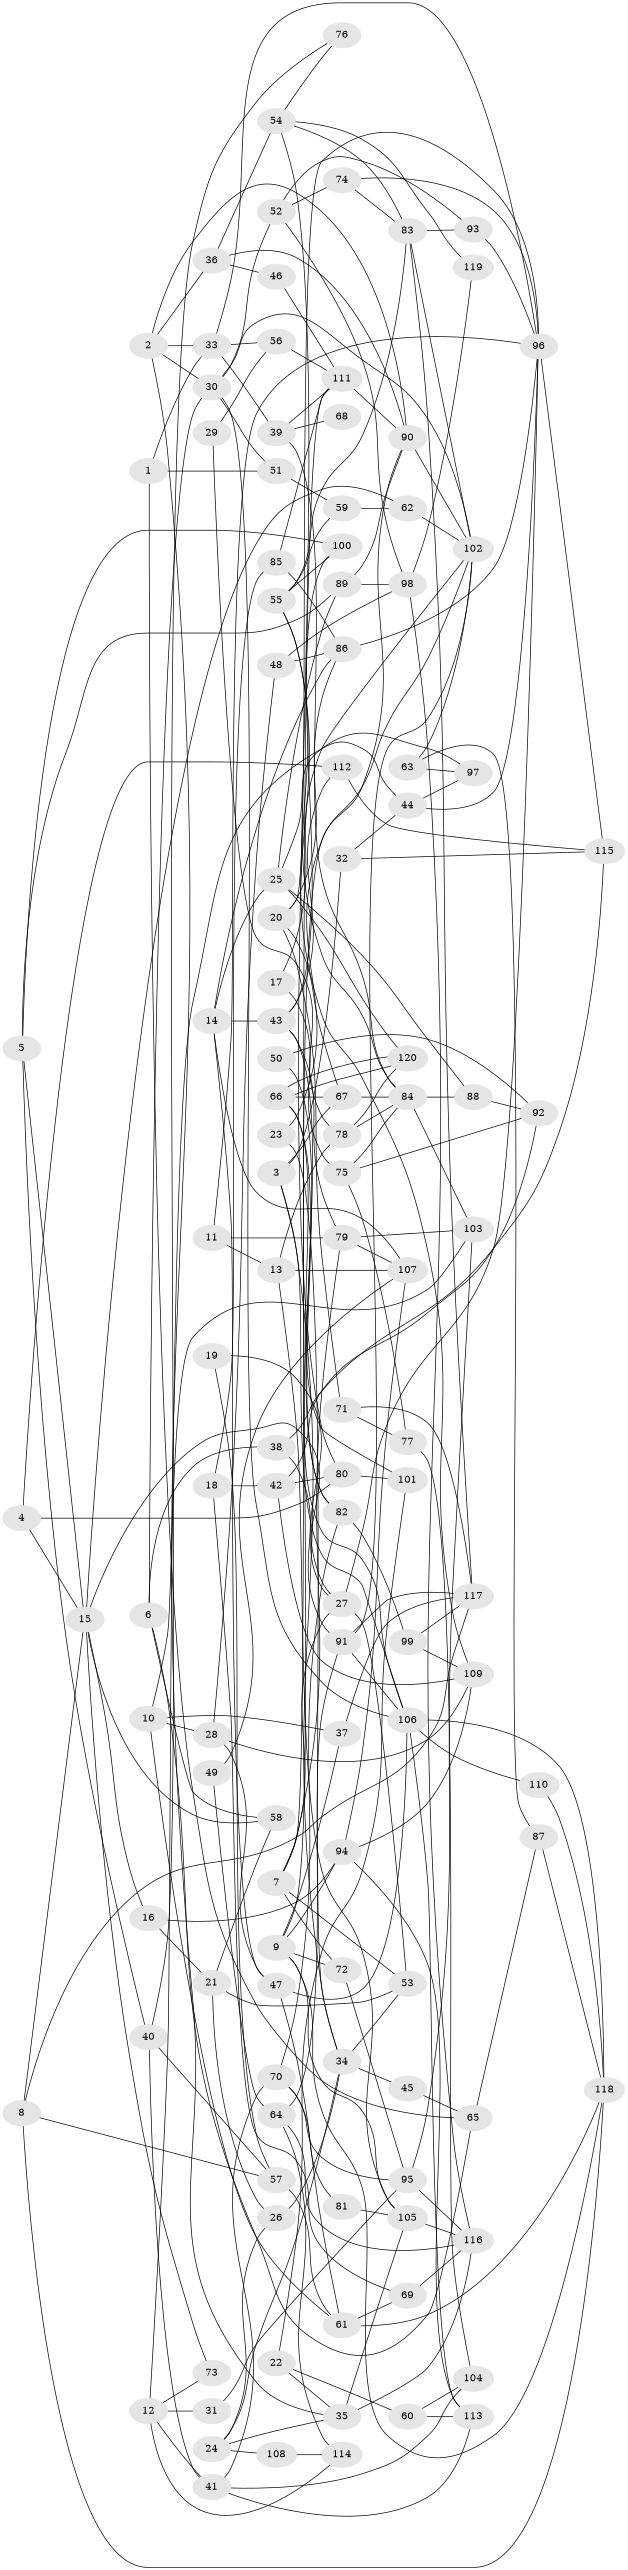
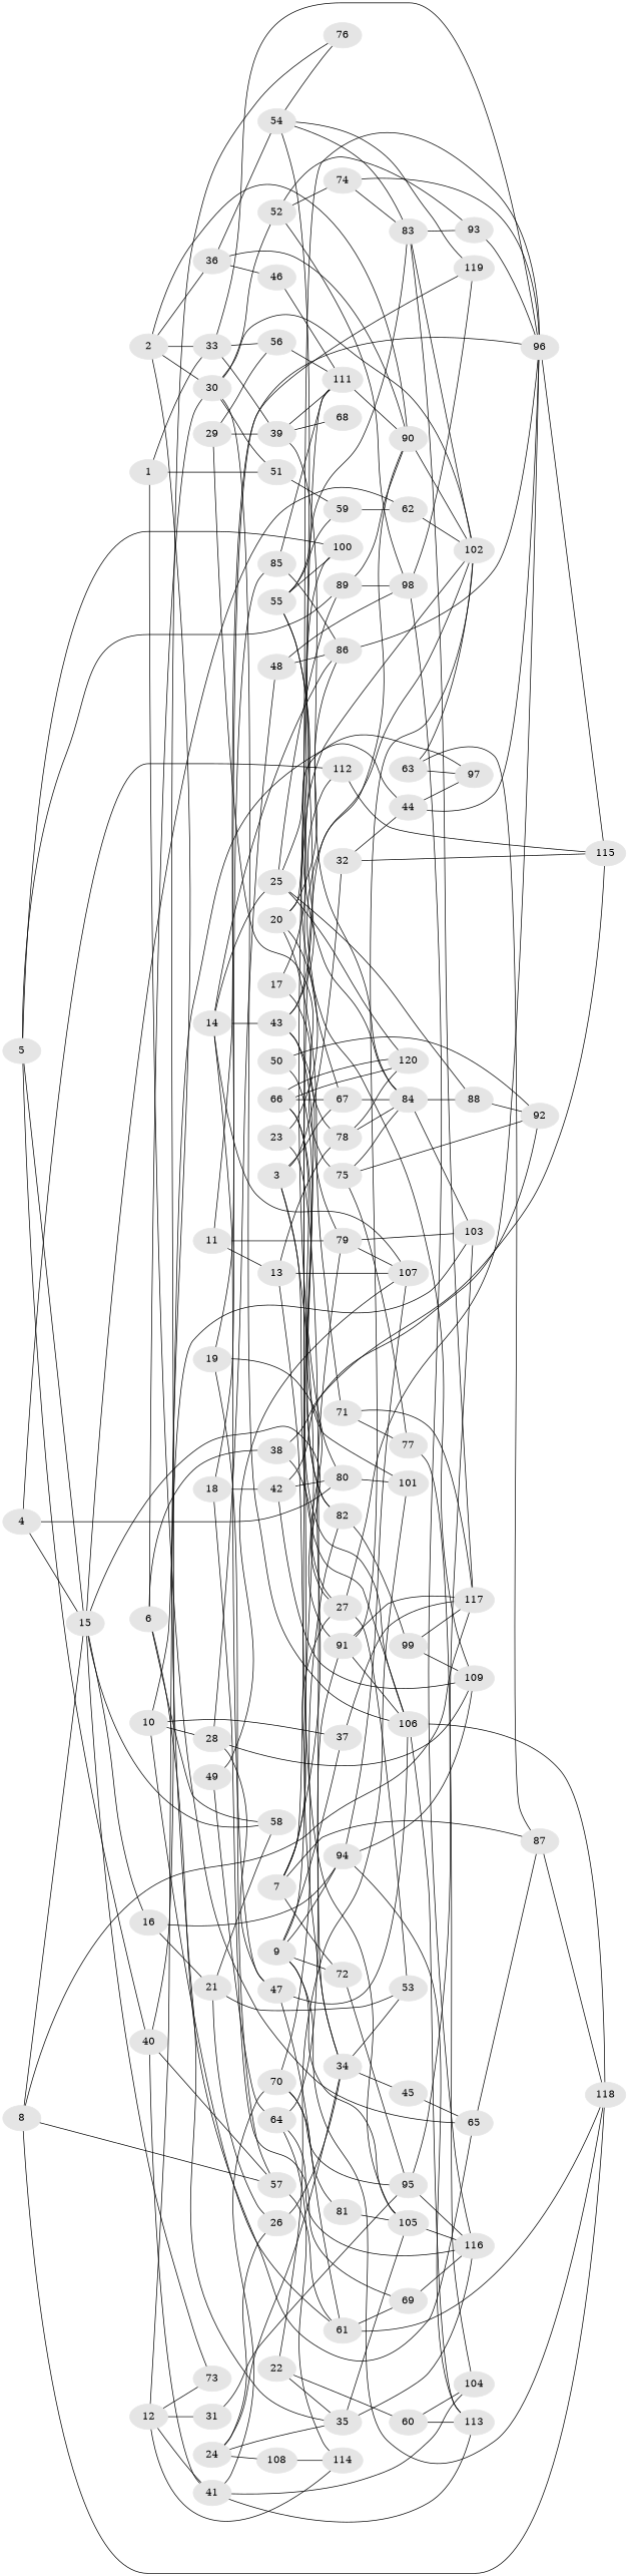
  graph {
    rankdir=LR
    node [color=gray90 style=filled]
    1
    33
    51
    65
    96
    39
    56
    59
    87
    2
    30
    35
    36
    90
    106
    102
    52
    105
    116
    46
    54
    3
    32
    34
    67
    44
    115
    53
    45
    84
    118
    113
-   110
    4
    15
    80
    112
    58
    27
    73
    16
    62
    101
    5
    40
    89
    100
    57
    41
    76
    98
    6
    38
    91
    7
    72
    79
    111
    95
    103
    107
    8
    117
    61
    9
    37
    94
    109
    10
    28
    47
    48
    69
    11
    13
    78
    12
    31
    114
    70
    104
    97
    120
    14
    25
    43
    86
    88
    82
    21
    26
    17
    75
    77
    92
    18
    42
    85
    19
    119
    20
    71
    22
    60
    23
    24
    108
    29
    68
    74
    93
    83
    81
    99
    49
    64
    50
    55
    63
    66
    1 -- 33
    1 -- 51
    1 -- 65
    33 -- 96
    33 -- 39
    33 -- 56
    51 -- 59
    65 -- 87
    96 -- 115
    39 -- 84
    39 -- 111
    39 -- 68
    56 -- 111
    59 -- 62
    87 -- 118
    2 -- 33
    2 -- 30
    2 -- 35
    2 -- 36
    2 -- 90
    30 -- 51
    30 -- 106
    30 -- 102
    30 -- 52
    35 -- 105
    35 -- 116
    36 -- 90
    36 -- 46
    36 -- 54
    90 -- 102
    106 -- 118
    106 -- 113
-   106 -- 110
    52 -- 98
    52 -- 74
    52 -- 93
    105 -- 116
    46 -- 111
    54 -- 80
    54 -- 76
    54 -- 119
    54 -- 83
    3 -- 106
    3 -- 32
    3 -- 34
    3 -- 67
    32 -- 44
    32 -- 115
    34 -- 53
    34 -- 45
    67 -- 84
    44 -- 96
    44 -- 97
    45 -- 65
    84 -- 103
    84 -- 88
-   110 -- 118
    4 -- 15
    4 -- 80
    4 -- 112
    15 -- 58
    15 -- 27
    15 -- 73
    15 -- 16
    15 -- 62
    80 -- 101
    112 -- 115
    27 -- 96
    27 -- 53
    16 -- 94
    16 -- 21
    62 -- 102
    5 -- 15
    5 -- 40
    5 -- 89
    5 -- 100
    40 -- 57
    40 -- 41
    40 -- 76
    89 -- 90
    89 -- 98
    57 -- 61
    41 -- 113
    41 -- 70
    41 -- 104
    98 -- 116
    98 -- 119
    6 -- 65
    6 -- 30
    6 -- 58
    6 -- 38
    38 -- 115
    38 -- 91
    91 -- 106
    91 -- 102
    91 -- 117
-   7 -- 53
+   7 -- 87
    7 -- 27
    7 -- 72
    7 -- 79
    7 -- 111
    72 -- 95
    79 -- 103
    79 -- 107
    111 -- 90
    95 -- 116
    95 -- 103
    8 -- 118
    8 -- 15
    8 -- 57
    8 -- 117
    61 -- 118
    61 -- 69
    9 -- 90
    9 -- 105
    9 -- 118
    9 -- 72
    9 -- 37
    9 -- 94
    37 -- 117
    94 -- 113
    94 -- 107
    94 -- 109
    10 -- 103
    10 -- 61
    10 -- 37
    10 -- 28
    28 -- 109
    28 -- 47
    28 -- 48
    47 -- 106
    47 -- 61
    48 -- 98
    48 -- 86
    69 -- 116
    11 -- 96
    11 -- 79
    11 -- 13
    13 -- 105
    13 -- 107
    13 -- 78
    78 -- 84
    78 -- 120
    12 -- 44
    12 -- 73
    12 -- 41
    12 -- 31
    12 -- 114
    31 -- 95
    70 -- 95
    70 -- 82
    70 -- 81
    14 -- 107
    14 -- 47
    14 -- 25
    14 -- 43
    14 -- 86
    25 -- 89
    25 -- 97
    25 -- 120
    25 -- 88
    43 -- 112
    43 -- 100
    43 -- 79
    43 -- 82
    86 -- 96
    88 -- 92
    82 -- 99
    21 -- 53
    21 -- 58
    21 -- 26
    26 -- 34
    17 -- 102
    17 -- 75
    75 -- 84
    75 -- 77
    75 -- 92
    77 -- 104
    18 -- 69
    18 -- 42
    18 -- 85
    42 -- 80
    42 -- 109
    42 -- 92
    85 -- 111
    85 -- 86
    19 -- 27
    19 -- 57
+   19 -- 119
    20 -- 96
    20 -- 67
    20 -- 86
    20 -- 71
    71 -- 117
    71 -- 77
    22 -- 35
    22 -- 101
    22 -- 60
    60 -- 113
    60 -- 104
    23 -- 102
    23 -- 34
    24 -- 35
    24 -- 34
    24 -- 26
    24 -- 108
    108 -- 114
+   29 -- 39
    29 -- 56
    29 -- 78
    74 -- 96
    74 -- 83
    93 -- 96
    83 -- 102
    83 -- 117
    83 -- 93
    81 -- 105
    99 -- 117
    99 -- 109
    49 -- 107
    49 -- 64
    64 -- 116
    64 -- 91
    64 -- 114
    50 -- 82
    50 -- 92
    55 -- 59
    55 -- 84
    55 -- 100
    55 -- 109
    55 -- 83
    63 -- 87
    63 -- 102
    63 -- 97
    66 -- 106
    66 -- 67
    66 -- 101
    66 -- 120
    66 -- 120
  }
